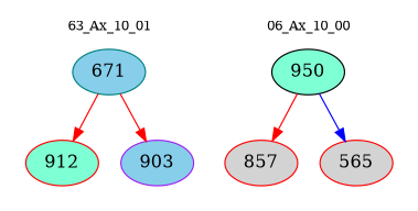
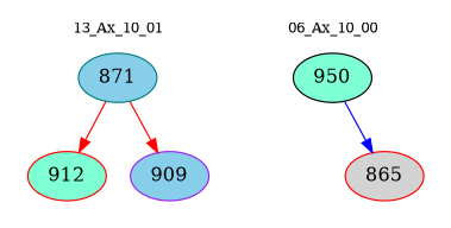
  digraph {
    node [color=red fillcolor=skyblue style=filled]
    edge [color=red]
-   n1 [color=teal label=671]
+   n1 [color=teal label=871]
    n2 [fillcolor=aquamarine label=912]
-   n3 [color=purple label=903]
+   n3 [color=purple label=909]
    n4 [color=black fillcolor=aquamarine label=950]
-   n5 [fillcolor=lightgrey label=857]
-   n6 [fillcolor=lightgrey label=565]
+   n6 [fillcolor=lightgrey label=865]
    subgraph cluster_1 {
      color=white
      fontsize=10
-     label="63_Ax_10_01"
+     label="13_Ax_10_01"
      n1
      n2
      n3
    }
    subgraph cluster_2 {
      color=white
      fontsize=10
      label="06_Ax_10_00"
      n4
-     n5
      n6
    }
    n1 -> n2
    n1 -> n3
-   n4 -> n5
    n4 -> n6 [color=blue]
  }
